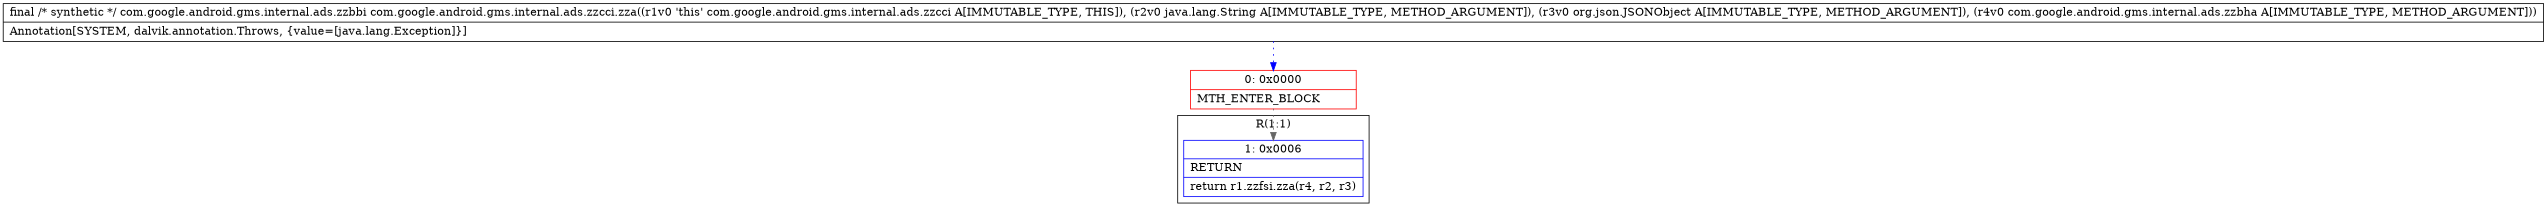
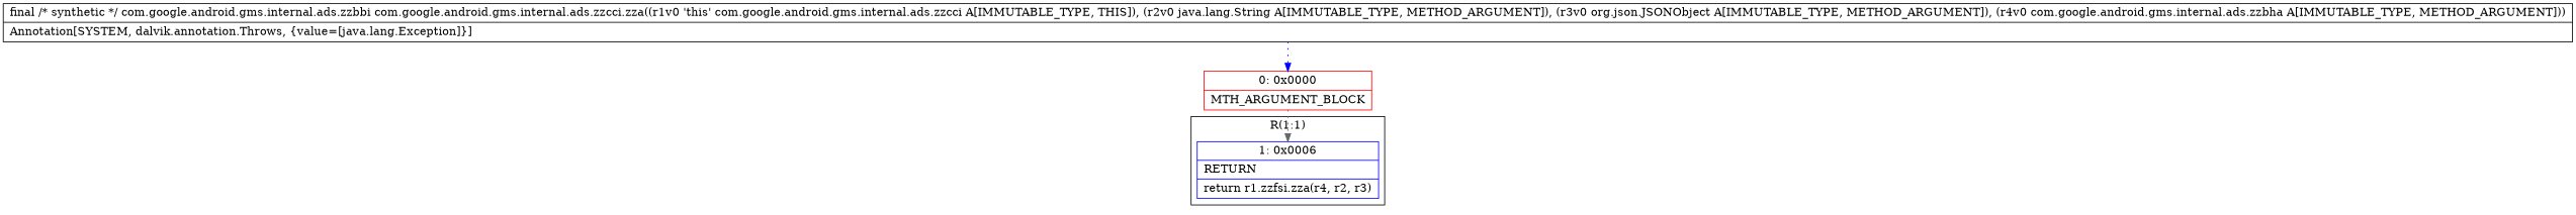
  digraph {
    node [shape=record]
    edge [style=dotted]
    n1 [color=blue label="{1\:\ 0x0006|RETURN\l|return r1.zzfsi.zza(r4, r2, r3)\l}"]
-   n2 [color=red label="{0\:\ 0x0000|MTH_ENTER_BLOCK\l}"]
+   n2 [color=red label="{0\:\ 0x0000|MTH_ARGUMENT_BLOCK\l}"]
    n3 [label="{final \/* synthetic *\/ com.google.android.gms.internal.ads.zzbbi com.google.android.gms.internal.ads.zzcci.zza((r1v0 'this' com.google.android.gms.internal.ads.zzcci A[IMMUTABLE_TYPE, THIS]), (r2v0 java.lang.String A[IMMUTABLE_TYPE, METHOD_ARGUMENT]), (r3v0 org.json.JSONObject A[IMMUTABLE_TYPE, METHOD_ARGUMENT]), (r4v0 com.google.android.gms.internal.ads.zzbha A[IMMUTABLE_TYPE, METHOD_ARGUMENT]))  | Annotation[SYSTEM, dalvik.annotation.Throws, \{value=[java.lang.Exception]\}]\l}"]
    subgraph cluster_1 {
      label="R(1:1)"
      n1
    }
    n2 -> n1 [color=gray40]
    n3 -> n2 [color=blue]
  }
